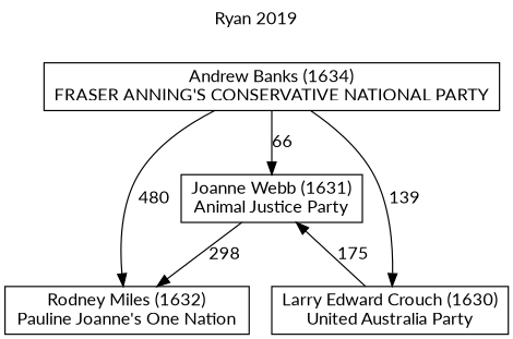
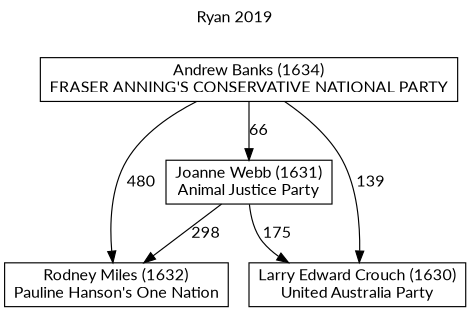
  digraph {
    fontname=Lato
    label="Ryan 2019"
    labelloc=t
    mclimit=10
    node [fontname=Lato shape=box]
    edge [fontname=Lato]
-   n1 [label="Rodney Miles (1632)\nPauline Joanne's One Nation"]
+   n1 [label="Rodney Miles (1632)\nPauline Hanson's One Nation"]
    n2 [label="Joanne Webb (1631)\nAnimal Justice Party"]
    n3 [label="Larry Edward Crouch (1630)\nUnited Australia Party"]
    n4 [label="Andrew Banks (1634)\nFRASER ANNING'S CONSERVATIVE NATIONAL PARTY"]
    n2 -> n1 [label=298]
-   n3 -> n2 [label=175]
+   n2 -> n3 [label=175]
    n4 -> n1 [label=480]
    n4 -> n2 [label=66]
    n4 -> n3 [label=139]
  }
